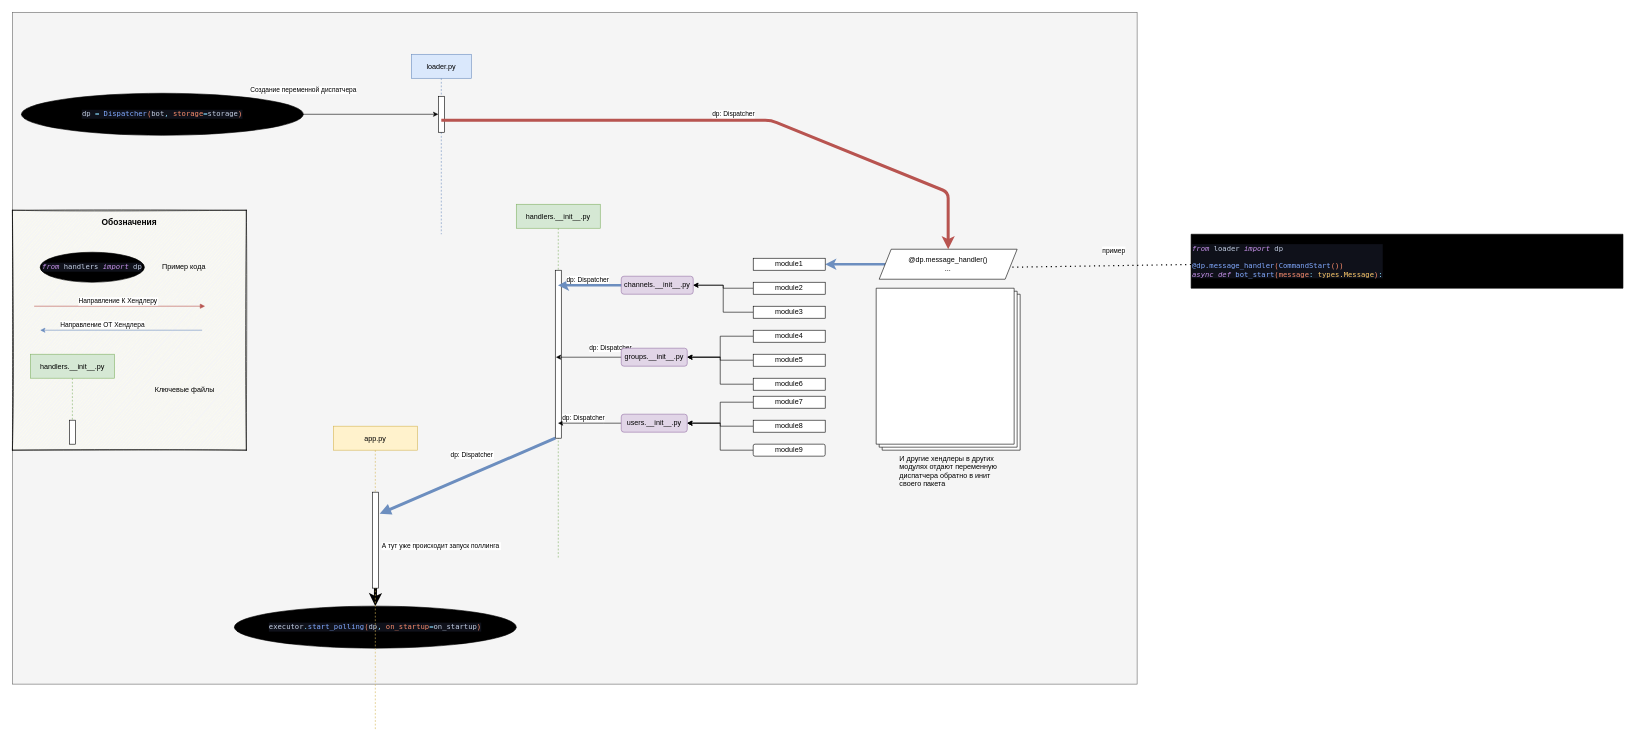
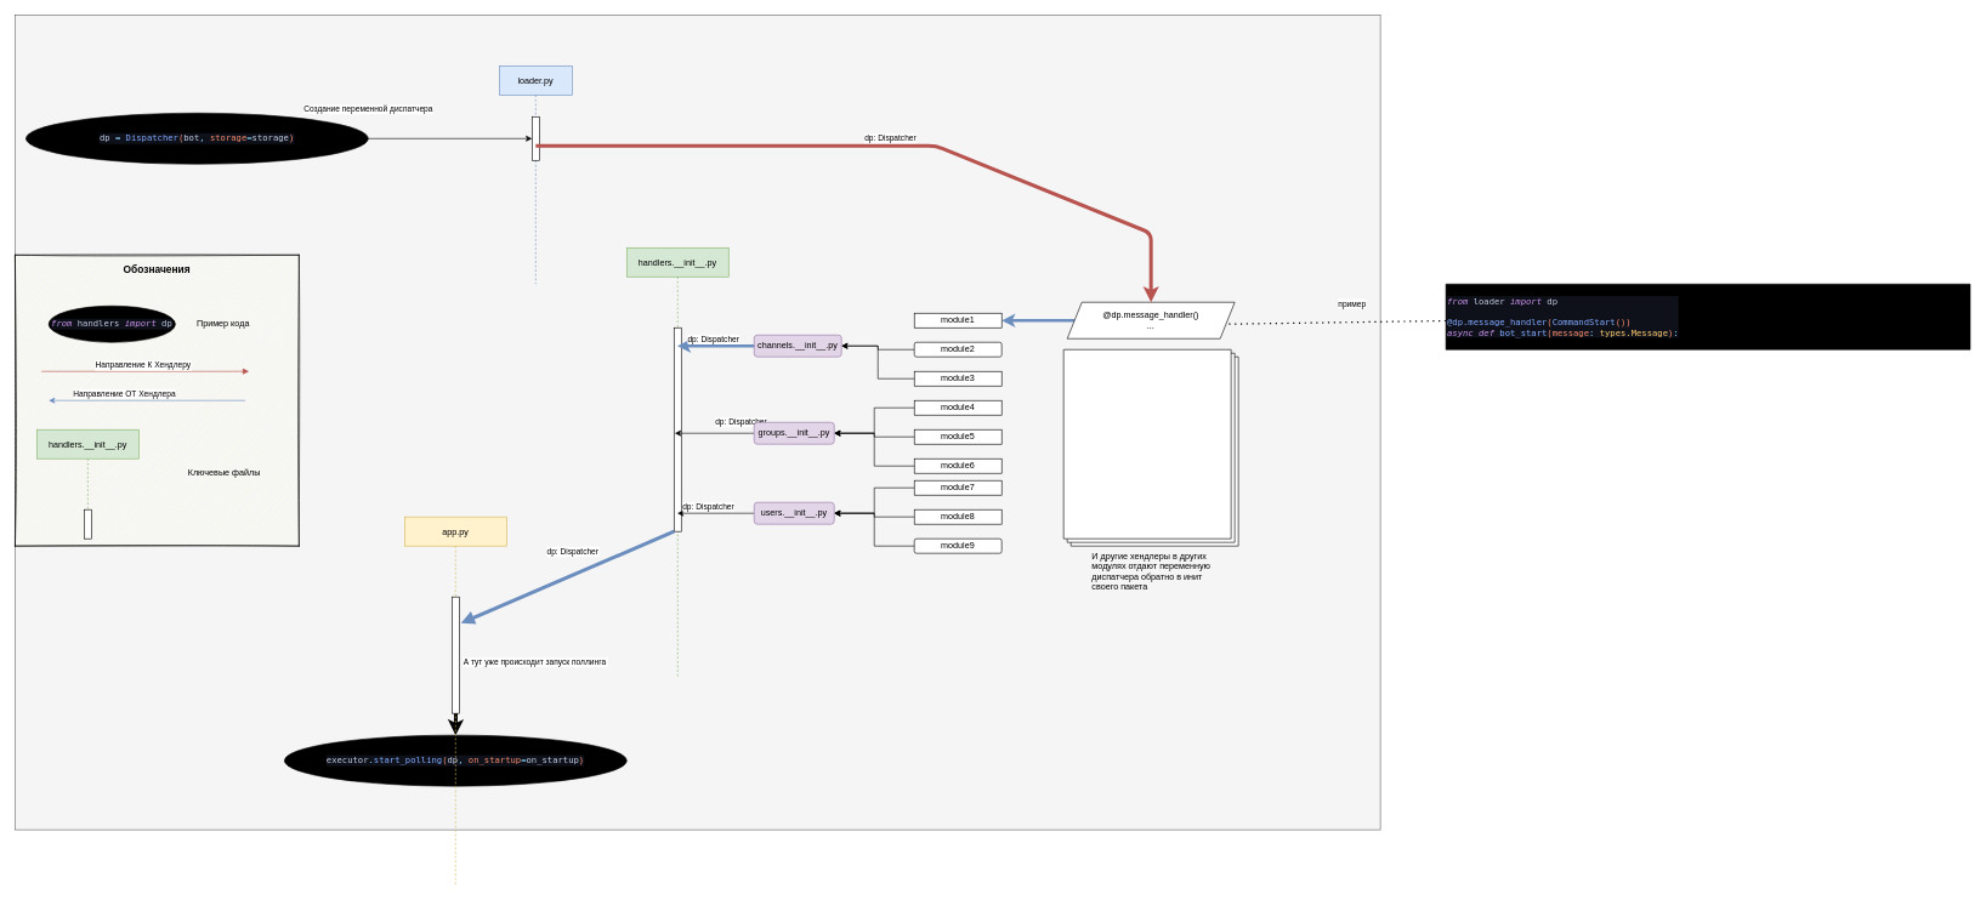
  <mxCell id="0" />
  <mxCell id="1" parent="0" />
  <mxCell id="2" value="" style="rounded=0;whiteSpace=wrap;html=1;fillColor=#f5f5f5;fontSize=14;align=left;strokeColor=#666666;fontColor=#333333;" vertex="1" parent="1"><mxGeometry x="20" y="20" width="1875" height="1120" as="geometry" /></mxCell>
  <mxCell id="3" value="" style="rounded=0;whiteSpace=wrap;html=1;align=left;fillColor=#FEFFE6;glass=0;sketch=1;" vertex="1" parent="1"><mxGeometry x="20" y="350" width="390" height="400" as="geometry" /></mxCell>
  <mxCell id="4" value="loader.py" style="shape=umlLifeline;perimeter=lifelinePerimeter;container=1;collapsible=0;recursiveResize=0;rounded=0;shadow=0;strokeWidth=1;fillColor=#dae8fc;strokeColor=#6c8ebf;" parent="1" vertex="1"><mxGeometry x="685" y="90" width="100" height="300" as="geometry" /></mxCell>
  <mxCell id="5" value="" style="points=[];perimeter=orthogonalPerimeter;rounded=0;shadow=0;strokeWidth=1;" parent="4" vertex="1"><mxGeometry x="45" y="70" width="10" height="60" as="geometry" /></mxCell>
  <mxCell id="6" value="handlers.__init__.py" style="shape=umlLifeline;perimeter=lifelinePerimeter;container=1;collapsible=0;recursiveResize=0;rounded=0;shadow=0;strokeWidth=1;fillColor=#d5e8d4;strokeColor=#82b366;" parent="1" vertex="1"><mxGeometry x="860" y="340" width="140" height="590" as="geometry" /></mxCell>
  <mxCell id="7" value="" style="points=[];perimeter=orthogonalPerimeter;rounded=0;shadow=0;strokeWidth=1;" parent="6" vertex="1"><mxGeometry x="65" y="110" width="10" height="280" as="geometry" /></mxCell>
  <mxCell id="8" value="dp: Dispatcher" style="verticalAlign=bottom;endArrow=block;entryX=1.224;entryY=0.226;shadow=0;strokeWidth=5;fillColor=#dae8fc;strokeColor=#6c8ebf;entryDx=0;entryDy=0;entryPerimeter=0;" parent="1" source="7" target="55" edge="1"><mxGeometry x="-0.109" y="-21" relative="1" as="geometry"><mxPoint x="685" y="480" as="sourcePoint" /><mxPoint x="658.75" y="800" as="targetPoint" /><mxPoint as="offset" /></mxGeometry></mxCell>
  <mxCell id="9" style="edgeStyle=orthogonalEdgeStyle;rounded=0;orthogonalLoop=1;jettySize=auto;html=1;fillColor=#dae8fc;strokeColor=#6c8ebf;exitX=0;exitY=0.5;exitDx=0;exitDy=0;strokeWidth=4;" edge="1" parent="1" source="11" target="6"><mxGeometry relative="1" as="geometry"><Array as="points"><mxPoint x="1045" y="475" /><mxPoint x="1045" y="475" /></Array></mxGeometry></mxCell>
  <mxCell id="10" value="dp: Dispatcher" style="edgeLabel;html=1;align=center;verticalAlign=middle;resizable=0;points=[];" vertex="1" connectable="0" parent="9"><mxGeometry x="0.254" relative="1" as="geometry"><mxPoint x="2.5" y="-10" as="offset" /></mxGeometry></mxCell>
  <mxCell id="11" value="channels.__init__.py" style="rounded=1;whiteSpace=wrap;html=1;fillColor=#e1d5e7;strokeColor=#9673a6;" vertex="1" parent="1"><mxGeometry x="1035" y="460" width="120" height="30" as="geometry" /></mxCell>
  <mxCell id="12" style="edgeStyle=orthogonalEdgeStyle;rounded=0;orthogonalLoop=1;jettySize=auto;html=1;" edge="1" parent="1" source="14"><mxGeometry relative="1" as="geometry"><mxPoint x="926" y="595" as="targetPoint" /><Array as="points"><mxPoint x="926" y="595" /></Array></mxGeometry></mxCell>
  <mxCell id="13" value="dp: Dispatcher" style="edgeLabel;html=1;align=center;verticalAlign=middle;resizable=0;points=[];" vertex="1" connectable="0" parent="12"><mxGeometry x="0.254" relative="1" as="geometry"><mxPoint x="49.41" y="-15.06" as="offset" /></mxGeometry></mxCell>
  <mxCell id="14" value="groups.__init__.py" style="rounded=1;whiteSpace=wrap;html=1;fillColor=#e1d5e7;strokeColor=#9673a6;" vertex="1" parent="1"><mxGeometry x="1035" y="580" width="110" height="30" as="geometry" /></mxCell>
  <mxCell id="15" style="edgeStyle=orthogonalEdgeStyle;rounded=0;orthogonalLoop=1;jettySize=auto;html=1;" edge="1" parent="1" source="17" target="6"><mxGeometry relative="1" as="geometry"><mxPoint x="944.667" y="740.11" as="targetPoint" /><Array as="points"><mxPoint x="1005" y="705" /><mxPoint x="1005" y="705" /></Array></mxGeometry></mxCell>
  <mxCell id="16" value="dp: Dispatcher" style="edgeLabel;html=1;align=center;verticalAlign=middle;resizable=0;points=[];" vertex="1" connectable="0" parent="15"><mxGeometry x="0.254" relative="1" as="geometry"><mxPoint x="2.5" y="-10" as="offset" /></mxGeometry></mxCell>
  <mxCell id="17" value="users.__init__.py" style="rounded=1;whiteSpace=wrap;html=1;fillColor=#e1d5e7;strokeColor=#9673a6;" vertex="1" parent="1"><mxGeometry x="1035" y="690" width="110" height="30" as="geometry" /></mxCell>
  <mxCell id="18" value="А тут уже происходит запуск поллинга&amp;nbsp;" style="edgeStyle=orthogonalEdgeStyle;rounded=0;orthogonalLoop=1;jettySize=auto;html=1;strokeWidth=5;" edge="1" parent="1" target="39"><mxGeometry x="-0.538" y="110" relative="1" as="geometry"><mxPoint x="625.059" y="880" as="sourcePoint" /><mxPoint y="1" as="offset" /></mxGeometry></mxCell>
  <mxCell id="19" value="" style="edgeStyle=orthogonalEdgeStyle;rounded=0;orthogonalLoop=1;jettySize=auto;html=1;fillColor=#dae8fc;strokeColor=#6c8ebf;exitX=0;exitY=0.5;exitDx=0;exitDy=0;entryX=1;entryY=0.5;entryDx=0;entryDy=0;strokeWidth=4;" edge="1" parent="1" source="37" target="20"><mxGeometry relative="1" as="geometry"><mxPoint x="1395" y="400" as="targetPoint" /></mxGeometry></mxCell>
  <mxCell id="20" value="module1" style="rounded=0;whiteSpace=wrap;html=1;" vertex="1" parent="1"><mxGeometry x="1255" y="430" width="120" height="20" as="geometry" /></mxCell>
  <mxCell id="21" style="edgeStyle=orthogonalEdgeStyle;rounded=0;orthogonalLoop=1;jettySize=auto;html=1;" edge="1" parent="1" source="22" target="11"><mxGeometry relative="1" as="geometry" /></mxCell>
- <mxCell id="22" value="&lt;span&gt;module2&lt;/span&gt;" style="rounded=0;whiteSpace=wrap;html=1;" vertex="1" parent="1"><mxGeometry x="1255" y="470" width="120" height="20" as="geometry" /></mxCell>
+ <mxCell id="22" value="&lt;span&gt;module2&lt;/span&gt;" style="whiteSpace=wrap;html=1;rounded=1;" vertex="1" parent="1"><mxGeometry x="1255" y="470" width="120" height="20" as="geometry" /></mxCell>
  <mxCell id="23" style="edgeStyle=orthogonalEdgeStyle;rounded=0;orthogonalLoop=1;jettySize=auto;html=1;entryX=1;entryY=0.5;entryDx=0;entryDy=0;" edge="1" parent="1" source="24" target="11"><mxGeometry relative="1" as="geometry" /></mxCell>
  <mxCell id="24" value="&lt;span&gt;module3&lt;/span&gt;" style="rounded=0;whiteSpace=wrap;html=1;" vertex="1" parent="1"><mxGeometry x="1255" y="510" width="120" height="20" as="geometry" /></mxCell>
  <mxCell id="25" style="edgeStyle=orthogonalEdgeStyle;rounded=0;orthogonalLoop=1;jettySize=auto;html=1;entryX=1;entryY=0.5;entryDx=0;entryDy=0;" edge="1" parent="1" source="26" target="14"><mxGeometry relative="1" as="geometry" /></mxCell>
  <mxCell id="26" value="&lt;span&gt;module4&lt;/span&gt;" style="rounded=0;whiteSpace=wrap;html=1;" vertex="1" parent="1"><mxGeometry x="1255" y="550" width="120" height="20" as="geometry" /></mxCell>
  <mxCell id="27" style="edgeStyle=orthogonalEdgeStyle;rounded=0;orthogonalLoop=1;jettySize=auto;html=1;entryX=1;entryY=0.5;entryDx=0;entryDy=0;" edge="1" parent="1" source="28" target="14"><mxGeometry relative="1" as="geometry" /></mxCell>
  <mxCell id="28" value="&lt;span&gt;module5&lt;/span&gt;" style="rounded=0;whiteSpace=wrap;html=1;" vertex="1" parent="1"><mxGeometry x="1255" y="590" width="120" height="20" as="geometry" /></mxCell>
  <mxCell id="29" style="edgeStyle=orthogonalEdgeStyle;rounded=0;orthogonalLoop=1;jettySize=auto;html=1;entryX=1;entryY=0.5;entryDx=0;entryDy=0;" edge="1" parent="1" source="30" target="14"><mxGeometry relative="1" as="geometry" /></mxCell>
  <mxCell id="30" value="&lt;span&gt;module6&lt;/span&gt;" style="rounded=0;whiteSpace=wrap;html=1;" vertex="1" parent="1"><mxGeometry x="1255" y="630" width="120" height="20" as="geometry" /></mxCell>
  <mxCell id="31" style="edgeStyle=orthogonalEdgeStyle;rounded=0;orthogonalLoop=1;jettySize=auto;html=1;entryX=1;entryY=0.5;entryDx=0;entryDy=0;" edge="1" parent="1" source="32" target="17"><mxGeometry relative="1" as="geometry" /></mxCell>
  <mxCell id="32" value="&lt;span&gt;module7&lt;/span&gt;" style="rounded=0;whiteSpace=wrap;html=1;" vertex="1" parent="1"><mxGeometry x="1255" y="660" width="120" height="20" as="geometry" /></mxCell>
  <mxCell id="33" style="edgeStyle=orthogonalEdgeStyle;rounded=0;orthogonalLoop=1;jettySize=auto;html=1;entryX=1;entryY=0.5;entryDx=0;entryDy=0;" edge="1" parent="1" source="34" target="17"><mxGeometry relative="1" as="geometry" /></mxCell>
  <mxCell id="34" value="&lt;span&gt;module8&lt;/span&gt;" style="rounded=0;whiteSpace=wrap;html=1;" vertex="1" parent="1"><mxGeometry x="1255" y="700" width="120" height="20" as="geometry" /></mxCell>
  <mxCell id="35" style="edgeStyle=orthogonalEdgeStyle;rounded=0;orthogonalLoop=1;jettySize=auto;html=1;entryX=1;entryY=0.5;entryDx=0;entryDy=0;" edge="1" parent="1" source="36" target="17"><mxGeometry relative="1" as="geometry" /></mxCell>
  <mxCell id="36" value="&lt;span&gt;module9&lt;/span&gt;" style="whiteSpace=wrap;html=1;rounded=1;" vertex="1" parent="1"><mxGeometry x="1255" y="740" width="120" height="20" as="geometry" /></mxCell>
  <mxCell id="37" value="@dp.message_handler()&lt;br&gt;..." style="shape=parallelogram;perimeter=parallelogramPerimeter;whiteSpace=wrap;html=1;fixedSize=1;rounded=0;" vertex="1" parent="1"><mxGeometry x="1465" y="415" width="230" height="50" as="geometry" /></mxCell>
  <mxCell id="38" value="&lt;div style=&quot;text-align: justify&quot;&gt;&lt;span&gt;И другие хендлеры в других &lt;br&gt;модулях отдают переменную &lt;br&gt;диспатчера обратно в инит &lt;br&gt;своего пакета&lt;/span&gt;&lt;/div&gt;" style="verticalLabelPosition=bottom;verticalAlign=top;html=1;shape=mxgraph.basic.layered_rect;dx=10;outlineConnect=0;" vertex="1" parent="1"><mxGeometry x="1460" y="480" width="240" height="270" as="geometry" /></mxCell>
  <mxCell id="39" value="&lt;pre style=&quot;background-color: #0f111a ; color: #c3cee3 ; font-family: &amp;#34;jetbrains mono&amp;#34; , monospace ; font-size: 9 0pt&quot;&gt;executor&lt;span style=&quot;color: #89ddff&quot;&gt;.&lt;/span&gt;&lt;span style=&quot;color: #82aaff&quot;&gt;start_polling&lt;/span&gt;&lt;span style=&quot;color: #f78c6c&quot;&gt;(&lt;/span&gt;dp&lt;span style=&quot;color: #89ddff&quot;&gt;, &lt;/span&gt;&lt;span style=&quot;color: #f78c6c&quot;&gt;on_startup&lt;/span&gt;&lt;span style=&quot;color: #89ddff&quot;&gt;=&lt;/span&gt;on_startup&lt;span style=&quot;color: #f78c6c&quot;&gt;)&lt;/span&gt;&lt;/pre&gt;" style="ellipse;whiteSpace=wrap;html=1;rounded=0;shadow=0;strokeWidth=1;fillColor=#000000;" vertex="1" parent="1"><mxGeometry x="390" y="1010" width="470" height="70" as="geometry" /></mxCell>
  <mxCell id="40" value="Создание переменной диспатчера" style="edgeStyle=orthogonalEdgeStyle;rounded=0;orthogonalLoop=1;jettySize=auto;html=1;" edge="1" parent="1" source="41" target="5"><mxGeometry x="-1" y="40" relative="1" as="geometry"><mxPoint as="offset" /></mxGeometry></mxCell>
  <mxCell id="41" value="&lt;pre style=&quot;background-color: #0f111a ; color: #c3cee3 ; font-family: &amp;#34;jetbrains mono&amp;#34; , monospace ; font-size: 9 0pt&quot;&gt;&lt;pre style=&quot;font-family: &amp;#34;jetbrains mono&amp;#34; , monospace&quot;&gt;dp &lt;span style=&quot;color: #89ddff&quot;&gt;= &lt;/span&gt;&lt;span style=&quot;color: #82aaff&quot;&gt;Dispatcher&lt;/span&gt;&lt;span style=&quot;color: #f78c6c&quot;&gt;(&lt;/span&gt;bot&lt;span style=&quot;color: #89ddff&quot;&gt;, &lt;/span&gt;&lt;span style=&quot;color: #f78c6c&quot;&gt;storage&lt;/span&gt;&lt;span style=&quot;color: #89ddff&quot;&gt;=&lt;/span&gt;storage&lt;span style=&quot;color: #f78c6c&quot;&gt;)&lt;/span&gt;&lt;/pre&gt;&lt;/pre&gt;" style="ellipse;whiteSpace=wrap;html=1;rounded=0;shadow=0;strokeWidth=1;fillColor=#000000;" vertex="1" parent="1"><mxGeometry x="35" y="155" width="470" height="70" as="geometry" /></mxCell>
  <mxCell id="42" value="&lt;pre style=&quot;background-color: #0f111a ; color: #c3cee3 ; font-family: &amp;quot;jetbrains mono&amp;quot; , monospace ; font-size: 9 0pt&quot;&gt;&lt;span style=&quot;color: #c792ea ; font-style: italic&quot;&gt;from &lt;/span&gt;loader &lt;span style=&quot;color: #c792ea ; font-style: italic&quot;&gt;import &lt;/span&gt;dp&lt;br&gt;&lt;br&gt;&lt;span style=&quot;color: #82aaff&quot;&gt;@dp.message_handler&lt;/span&gt;&lt;span style=&quot;color: #f78c6c&quot;&gt;(&lt;/span&gt;&lt;span style=&quot;color: #82aaff&quot;&gt;CommandStart&lt;/span&gt;&lt;span style=&quot;color: #f78c6c&quot;&gt;())&lt;br&gt;&lt;/span&gt;&lt;span style=&quot;color: #c792ea ; font-style: italic&quot;&gt;async def &lt;/span&gt;&lt;span style=&quot;color: #82aaff&quot;&gt;bot_start&lt;/span&gt;&lt;span style=&quot;color: #f78c6c&quot;&gt;(message&lt;/span&gt;&lt;span style=&quot;color: #89ddff&quot;&gt;: &lt;/span&gt;&lt;span style=&quot;color: #ffcb6b&quot;&gt;types.Message&lt;/span&gt;&lt;span style=&quot;color: #f78c6c&quot;&gt;)&lt;/span&gt;&lt;span style=&quot;color: #89ddff&quot;&gt;:&lt;/span&gt;&lt;/pre&gt;" style="shape=parallelogram;perimeter=parallelogramPerimeter;whiteSpace=wrap;html=1;fixedSize=1;rounded=0;align=left;fillColor=#000000;size=-60;" vertex="1" parent="1"><mxGeometry x="1985" y="390" width="720" height="90" as="geometry" /></mxCell>
  <mxCell id="43" value="пример" style="endArrow=none;dashed=1;html=1;dashPattern=1 3;strokeWidth=2;" edge="1" parent="1" source="42"><mxGeometry x="-0.151" y="-25" width="50" height="50" relative="1" as="geometry"><mxPoint x="1684.289" y="495" as="sourcePoint" /><mxPoint x="1684.289" y="445" as="targetPoint" /><mxPoint x="-1" as="offset" /></mxGeometry></mxCell>
  <mxCell id="44" value="Направление К Хендлеру" style="verticalAlign=bottom;endArrow=block;entryX=0;entryY=0;shadow=0;strokeWidth=1;fillColor=#f8cecc;strokeColor=#b85450;" edge="1" parent="1"><mxGeometry x="-0.018" relative="1" as="geometry"><mxPoint x="56.25" y="510" as="sourcePoint" /><mxPoint x="341.25" y="510" as="targetPoint" /><mxPoint as="offset" /></mxGeometry></mxCell>
  <mxCell id="45" style="edgeStyle=orthogonalEdgeStyle;rounded=0;orthogonalLoop=1;jettySize=auto;html=1;fillColor=#dae8fc;strokeColor=#6c8ebf;" edge="1" parent="1"><mxGeometry relative="1" as="geometry"><mxPoint x="336.25" y="550" as="sourcePoint" /><mxPoint x="66.254" y="550" as="targetPoint" /><Array as="points"><mxPoint x="286.25" y="550" /><mxPoint x="286.25" y="550" /></Array></mxGeometry></mxCell>
  <mxCell id="46" value="Направление ОТ Хендлера" style="edgeLabel;html=1;align=center;verticalAlign=middle;resizable=0;points=[];" vertex="1" connectable="0" parent="45"><mxGeometry x="0.254" relative="1" as="geometry"><mxPoint x="2.5" y="-10" as="offset" /></mxGeometry></mxCell>
  <mxCell id="47" value="&lt;pre style=&quot;background-color: #0f111a ; color: #c3cee3 ; font-family: &amp;#34;jetbrains mono&amp;#34; , monospace ; font-size: 9 0pt&quot;&gt;&lt;span style=&quot;color: #c792ea ; font-style: italic&quot;&gt;from &lt;/span&gt;handlers &lt;span style=&quot;color: #c792ea ; font-style: italic&quot;&gt;import &lt;/span&gt;dp&lt;/pre&gt;" style="ellipse;whiteSpace=wrap;html=1;rounded=0;shadow=0;strokeWidth=1;fillColor=#000000;" vertex="1" parent="1"><mxGeometry x="66.25" y="420" width="173.75" height="50" as="geometry" /></mxCell>
  <mxCell id="48" value="Пример кода" style="text;html=1;strokeColor=none;fillColor=none;align=center;verticalAlign=middle;whiteSpace=wrap;rounded=0;" vertex="1" parent="1"><mxGeometry x="256.25" y="435" width="100" height="20" as="geometry" /></mxCell>
  <mxCell id="49" value="dp: Dispatcher" style="endArrow=classic;html=1;exitX=0.5;exitY=0.667;exitDx=0;exitDy=0;exitPerimeter=0;entryX=0.5;entryY=0;entryDx=0;entryDy=0;fillColor=#f8cecc;strokeColor=#b85450;strokeWidth=5;" edge="1" parent="1" source="5" target="37"><mxGeometry x="0.008" y="10" width="50" height="50" relative="1" as="geometry"><mxPoint x="765" y="370" as="sourcePoint" /><mxPoint x="1605" y="320" as="targetPoint" /><Array as="points"><mxPoint x="1285" y="200" /><mxPoint x="1580" y="320" /></Array><mxPoint x="1" as="offset" /></mxGeometry></mxCell>
  <mxCell id="50" value="Обозначения" style="text;html=1;strokeColor=none;fillColor=none;align=center;verticalAlign=middle;whiteSpace=wrap;rounded=0;fontStyle=1;fontSize=14;" vertex="1" parent="1"><mxGeometry x="195" y="360" width="40" height="20" as="geometry" /></mxCell>
  <mxCell id="51" value="handlers.__init__.py" style="shape=umlLifeline;perimeter=lifelinePerimeter;container=1;collapsible=0;recursiveResize=0;rounded=0;shadow=0;strokeWidth=1;fillColor=#d5e8d4;strokeColor=#82b366;" vertex="1" parent="1"><mxGeometry x="50" y="590" width="140" height="150" as="geometry" /></mxCell>
  <mxCell id="52" value="" style="points=[];perimeter=orthogonalPerimeter;rounded=0;shadow=0;strokeWidth=1;" vertex="1" parent="51"><mxGeometry x="65" y="110" width="10" height="40" as="geometry" /></mxCell>
  <mxCell id="53" value="Ключевые файлы" style="text;html=1;strokeColor=none;fillColor=none;align=center;verticalAlign=middle;whiteSpace=wrap;rounded=0;" vertex="1" parent="1"><mxGeometry x="235" y="640" width="145" height="20" as="geometry" /></mxCell>
  <mxCell id="54" value="app.py" style="shape=umlLifeline;perimeter=lifelinePerimeter;container=1;collapsible=0;recursiveResize=0;rounded=0;shadow=0;strokeWidth=1;fillColor=#fff2cc;strokeColor=#d6b656;" vertex="1" parent="1"><mxGeometry x="555" y="710" width="140" height="505" as="geometry" /></mxCell>
  <mxCell id="55" value="" style="points=[];perimeter=orthogonalPerimeter;rounded=0;shadow=0;strokeWidth=1;" vertex="1" parent="54"><mxGeometry x="65" y="110" width="10" height="160" as="geometry" /></mxCell>
